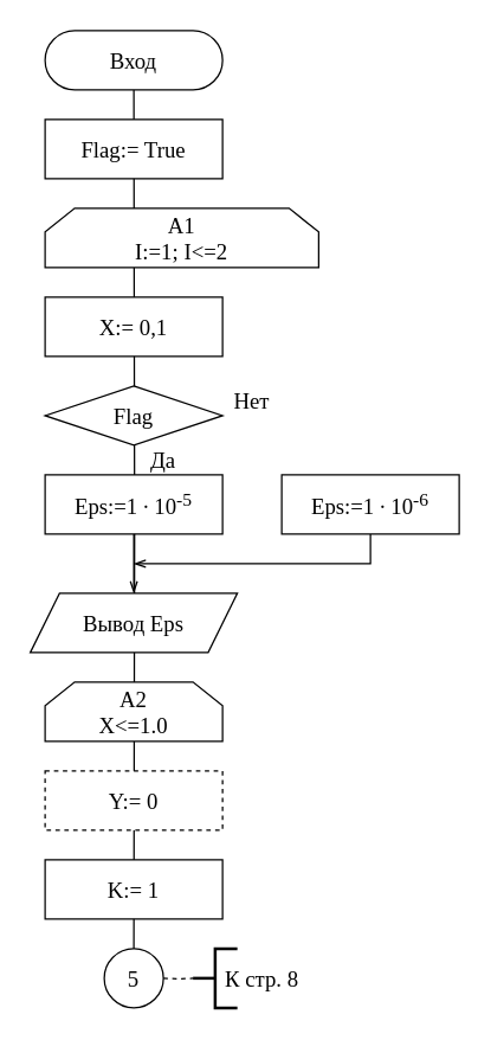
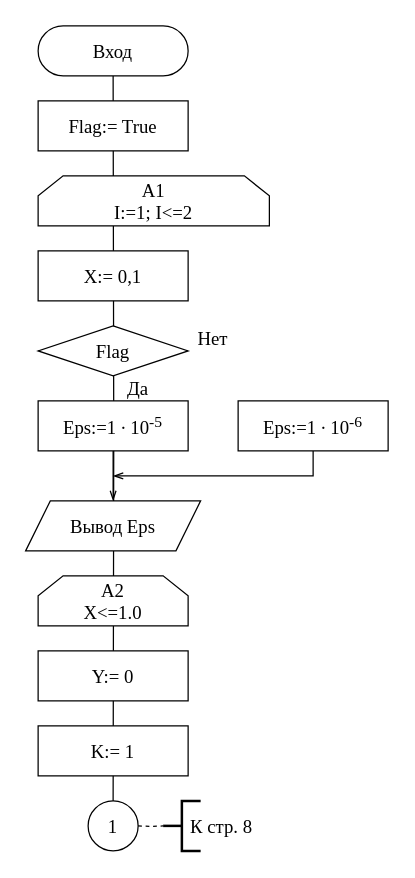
  <mxCell id="0" />
  <mxCell id="1" parent="0" />
  <mxCell id="2" value="" style="endArrow=none;html=1;rounded=0;edgeStyle=orthogonalEdgeStyle;entryX=0.5;entryY=1;entryDx=0;entryDy=0;fontFamily=Times New Roman;fontSize=15;align=center;" parent="1" target="3" edge="1"><mxGeometry width="50" height="50" relative="1" as="geometry"><mxPoint x="90" y="640" as="sourcePoint" /><mxPoint x="230" y="150" as="targetPoint" /></mxGeometry></mxCell>
  <mxCell id="3" value="Вход" style="rounded=1;whiteSpace=wrap;html=1;strokeWidth=1;arcSize=50;fontFamily=Times New Roman;fontSize=15;align=center;" parent="1" vertex="1"><mxGeometry x="30" y="20" width="120" height="40" as="geometry" /></mxCell>
  <mxCell id="4" value="Flag:= True" style="rounded=0;whiteSpace=wrap;html=1;fontSize=15;fontFamily=Times New Roman;align=center;" parent="1" vertex="1"><mxGeometry x="30" y="80" width="120" height="40" as="geometry" /></mxCell>
  <mxCell id="5" value="A1&lt;br style=&quot;font-size: 15px;&quot;&gt;I:=1; I&amp;lt;=2" style="shape=loopLimit;whiteSpace=wrap;html=1;rounded=0;strokeWidth=1;fontFamily=Times New Roman;fontSize=15;align=center;" parent="1" vertex="1"><mxGeometry x="30" y="140" width="185" height="40" as="geometry" /></mxCell>
  <mxCell id="6" value="X:= 0,1" style="rounded=0;whiteSpace=wrap;html=1;fontSize=15;fontFamily=Times New Roman;align=center;" parent="1" vertex="1"><mxGeometry x="30" y="200" width="120" height="40" as="geometry" /></mxCell>
  <mxCell id="7" value="Flag" style="rhombus;whiteSpace=wrap;html=1;rounded=0;strokeWidth=1;fontFamily=Times New Roman;fontSize=15;align=center;" parent="1" vertex="1"><mxGeometry x="30" y="260" width="120" height="40" as="geometry" /></mxCell>
  <mxCell id="8" value="&lt;span style=&quot;font-size: 15px&quot;&gt;Eps:=1&amp;nbsp;&lt;/span&gt;&lt;span style=&quot;text-align: left&quot;&gt;∙ 10&lt;sup&gt;-5&lt;/sup&gt;&lt;/span&gt;" style="rounded=0;whiteSpace=wrap;html=1;fontSize=15;fontFamily=Times New Roman;align=center;" parent="1" vertex="1"><mxGeometry x="30" y="320" width="120" height="40" as="geometry" /></mxCell>
  <mxCell id="9" value="&lt;span style=&quot;font-size: 15px&quot;&gt;Eps:=&lt;/span&gt;1&amp;nbsp;&lt;span style=&quot;text-align: left&quot;&gt;∙ 10&lt;sup&gt;-6&lt;/sup&gt;&lt;/span&gt;" style="rounded=0;whiteSpace=wrap;html=1;fontSize=15;fontFamily=Times New Roman;align=center;" parent="1" vertex="1"><mxGeometry x="190" y="320" width="120" height="40" as="geometry" /></mxCell>
  <mxCell id="10" value="" style="endArrow=openThin;html=1;fontFamily=Times New Roman;fontSize=15;endFill=0;exitX=0.5;exitY=1;exitDx=0;exitDy=0;rounded=0;edgeStyle=orthogonalEdgeStyle;entryX=0.5;entryY=0;entryDx=0;entryDy=0;align=center;" parent="1" source="8" target="11" edge="1"><mxGeometry width="50" height="50" relative="1" as="geometry"><mxPoint x="160" y="360" as="sourcePoint" /><mxPoint x="90" y="400" as="targetPoint" /><Array as="points" /></mxGeometry></mxCell>
  <mxCell id="11" value="Вывод Eps" style="shape=parallelogram;html=1;strokeWidth=1;perimeter=parallelogramPerimeter;whiteSpace=wrap;rounded=0;arcSize=12;size=0.141;fontFamily=Times New Roman;fontSize=15;align=center;" parent="1" vertex="1"><mxGeometry x="20" y="400" width="140" height="40" as="geometry" /></mxCell>
  <mxCell id="12" value="" style="endArrow=openThin;html=1;fontFamily=Times New Roman;fontSize=15;endFill=0;exitX=0.5;exitY=1;exitDx=0;exitDy=0;rounded=0;edgeStyle=orthogonalEdgeStyle;align=center;" parent="1" source="9" edge="1"><mxGeometry width="50" height="50" relative="1" as="geometry"><mxPoint x="220" y="450" as="sourcePoint" /><mxPoint x="90" y="380" as="targetPoint" /><Array as="points"><mxPoint x="250" y="380" /><mxPoint x="90" y="380" /></Array></mxGeometry></mxCell>
  <mxCell id="13" value="Нет" style="text;html=1;strokeColor=none;fillColor=none;align=center;verticalAlign=middle;whiteSpace=wrap;rounded=0;fontFamily=Times New Roman;fontSize=15;" parent="1" vertex="1"><mxGeometry x="150" y="260" width="40" height="20" as="geometry" /></mxCell>
  <mxCell id="14" value="Да" style="text;html=1;strokeColor=none;fillColor=none;align=center;verticalAlign=middle;whiteSpace=wrap;rounded=0;fontFamily=Times New Roman;fontSize=15;" parent="1" vertex="1"><mxGeometry x="90" y="300" width="40" height="20" as="geometry" /></mxCell>
  <mxCell id="15" value="A2&lt;br style=&quot;font-size: 15px;&quot;&gt;X&amp;lt;=1.0" style="shape=loopLimit;whiteSpace=wrap;html=1;rounded=0;strokeWidth=1;fontFamily=Times New Roman;fontSize=15;align=center;" parent="1" vertex="1"><mxGeometry x="30" y="460" width="120" height="40" as="geometry" /></mxCell>
- <mxCell id="16" value="&lt;span style=&quot;font-size: 15px;&quot;&gt;Y:= 0&lt;/span&gt;" style="rounded=0;whiteSpace=wrap;html=1;fontSize=15;fontFamily=Times New Roman;align=center;dashed=1;" parent="1" vertex="1"><mxGeometry x="30" y="520" width="120" height="40" as="geometry" /></mxCell>
+ <mxCell id="16" value="&lt;span style=&quot;font-size: 15px;&quot;&gt;Y:= 0&lt;/span&gt;" style="rounded=0;whiteSpace=wrap;html=1;fontSize=15;fontFamily=Times New Roman;align=center;" parent="1" vertex="1"><mxGeometry x="30" y="520" width="120" height="40" as="geometry" /></mxCell>
  <mxCell id="17" value="&lt;span style=&quot;font-size: 15px;&quot;&gt;K:= 1&lt;/span&gt;" style="rounded=0;whiteSpace=wrap;html=1;fontSize=15;fontFamily=Times New Roman;align=center;" parent="1" vertex="1"><mxGeometry x="30" y="580" width="120" height="40" as="geometry" /></mxCell>
- <mxCell id="18" value="5" style="ellipse;whiteSpace=wrap;html=1;aspect=fixed;rounded=0;fontFamily=Times New Roman;fontSize=15;align=center;" parent="1" vertex="1"><mxGeometry x="70" y="640" width="40" height="40" as="geometry" /></mxCell>
+ <mxCell id="18" value="1" style="ellipse;whiteSpace=wrap;html=1;aspect=fixed;rounded=0;fontFamily=Times New Roman;fontSize=15;align=center;" parent="1" vertex="1"><mxGeometry x="70" y="640" width="40" height="40" as="geometry" /></mxCell>
  <mxCell id="19" value="" style="strokeWidth=2;html=1;shape=mxgraph.flowchart.annotation_2;align=center;fontSize=15;rounded=0;fillColor=none;fontFamily=Times New Roman;" parent="1" vertex="1"><mxGeometry x="130" y="640" width="30" height="40" as="geometry" /></mxCell>
  <mxCell id="20" value="" style="endArrow=none;dashed=1;html=1;fontSize=15;entryX=0;entryY=0.5;entryPerimeter=0;rounded=0;edgeStyle=orthogonalEdgeStyle;fontFamily=Times New Roman;align=center;" parent="1" target="19" edge="1"><mxGeometry width="50" height="50" relative="1" as="geometry"><mxPoint x="110" y="660" as="sourcePoint" /><mxPoint x="93.5" y="650" as="targetPoint" /></mxGeometry></mxCell>
  <mxCell id="21" value="К стр. 8" style="text;html=1;strokeColor=none;fillColor=none;align=left;verticalAlign=middle;whiteSpace=wrap;rounded=0;fontFamily=Times New Roman;fontSize=15;" parent="1" vertex="1"><mxGeometry x="150" y="640" width="60" height="40" as="geometry" /></mxCell>
